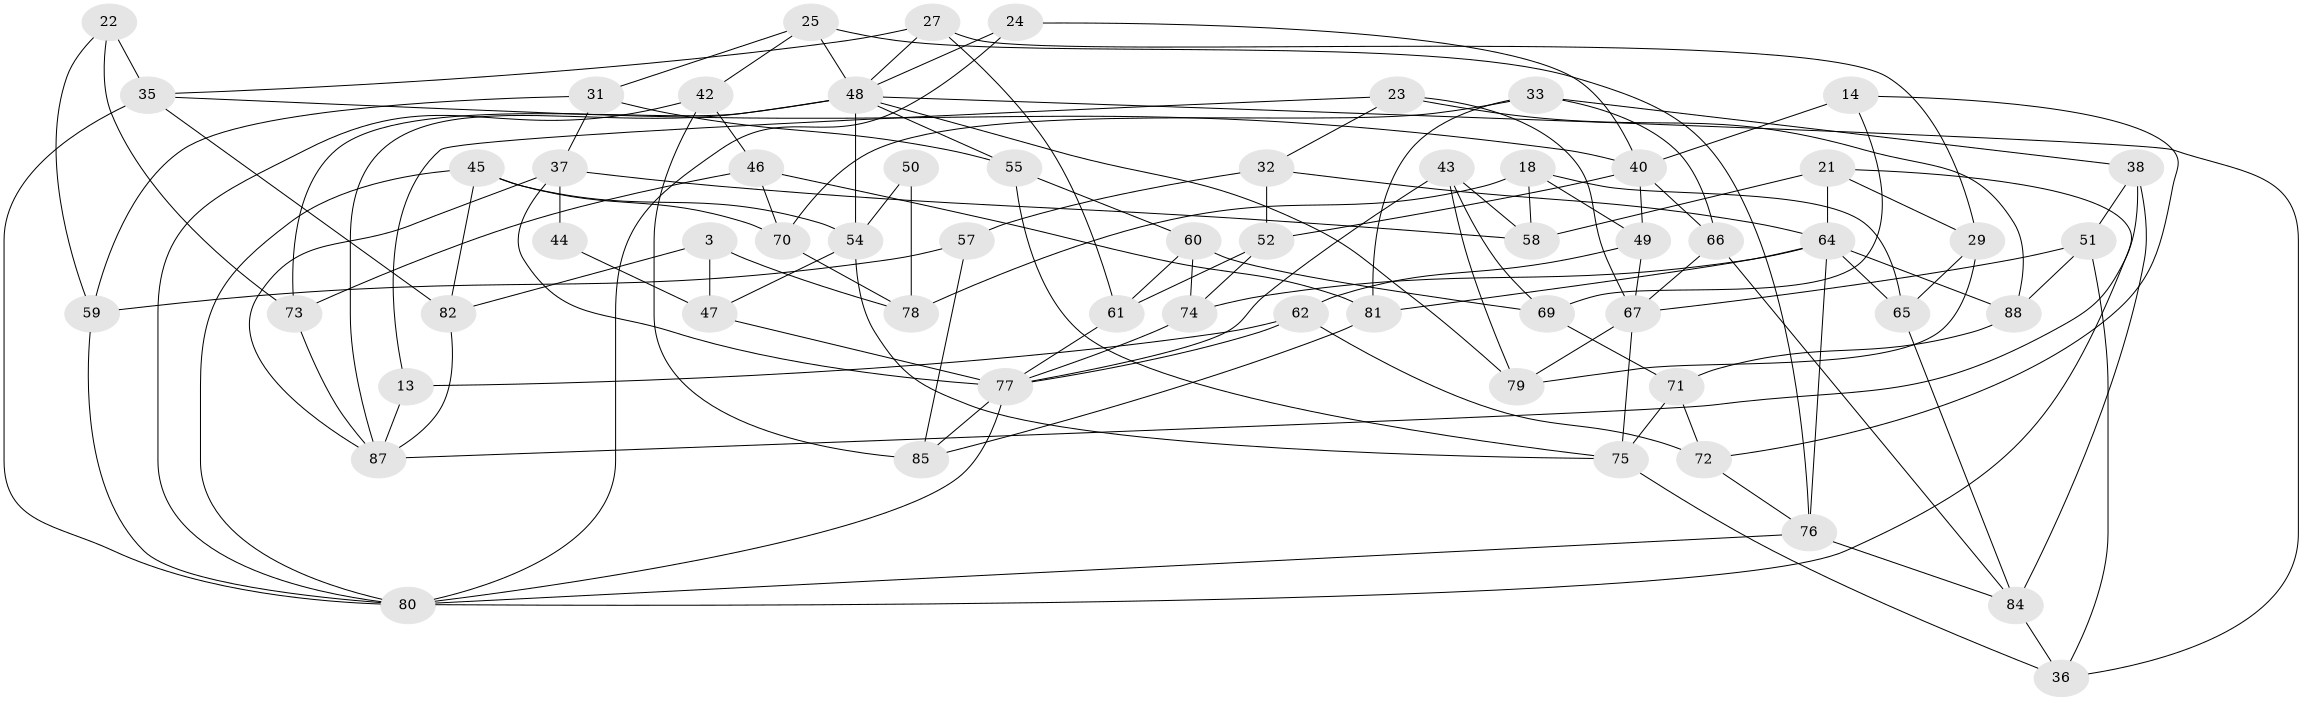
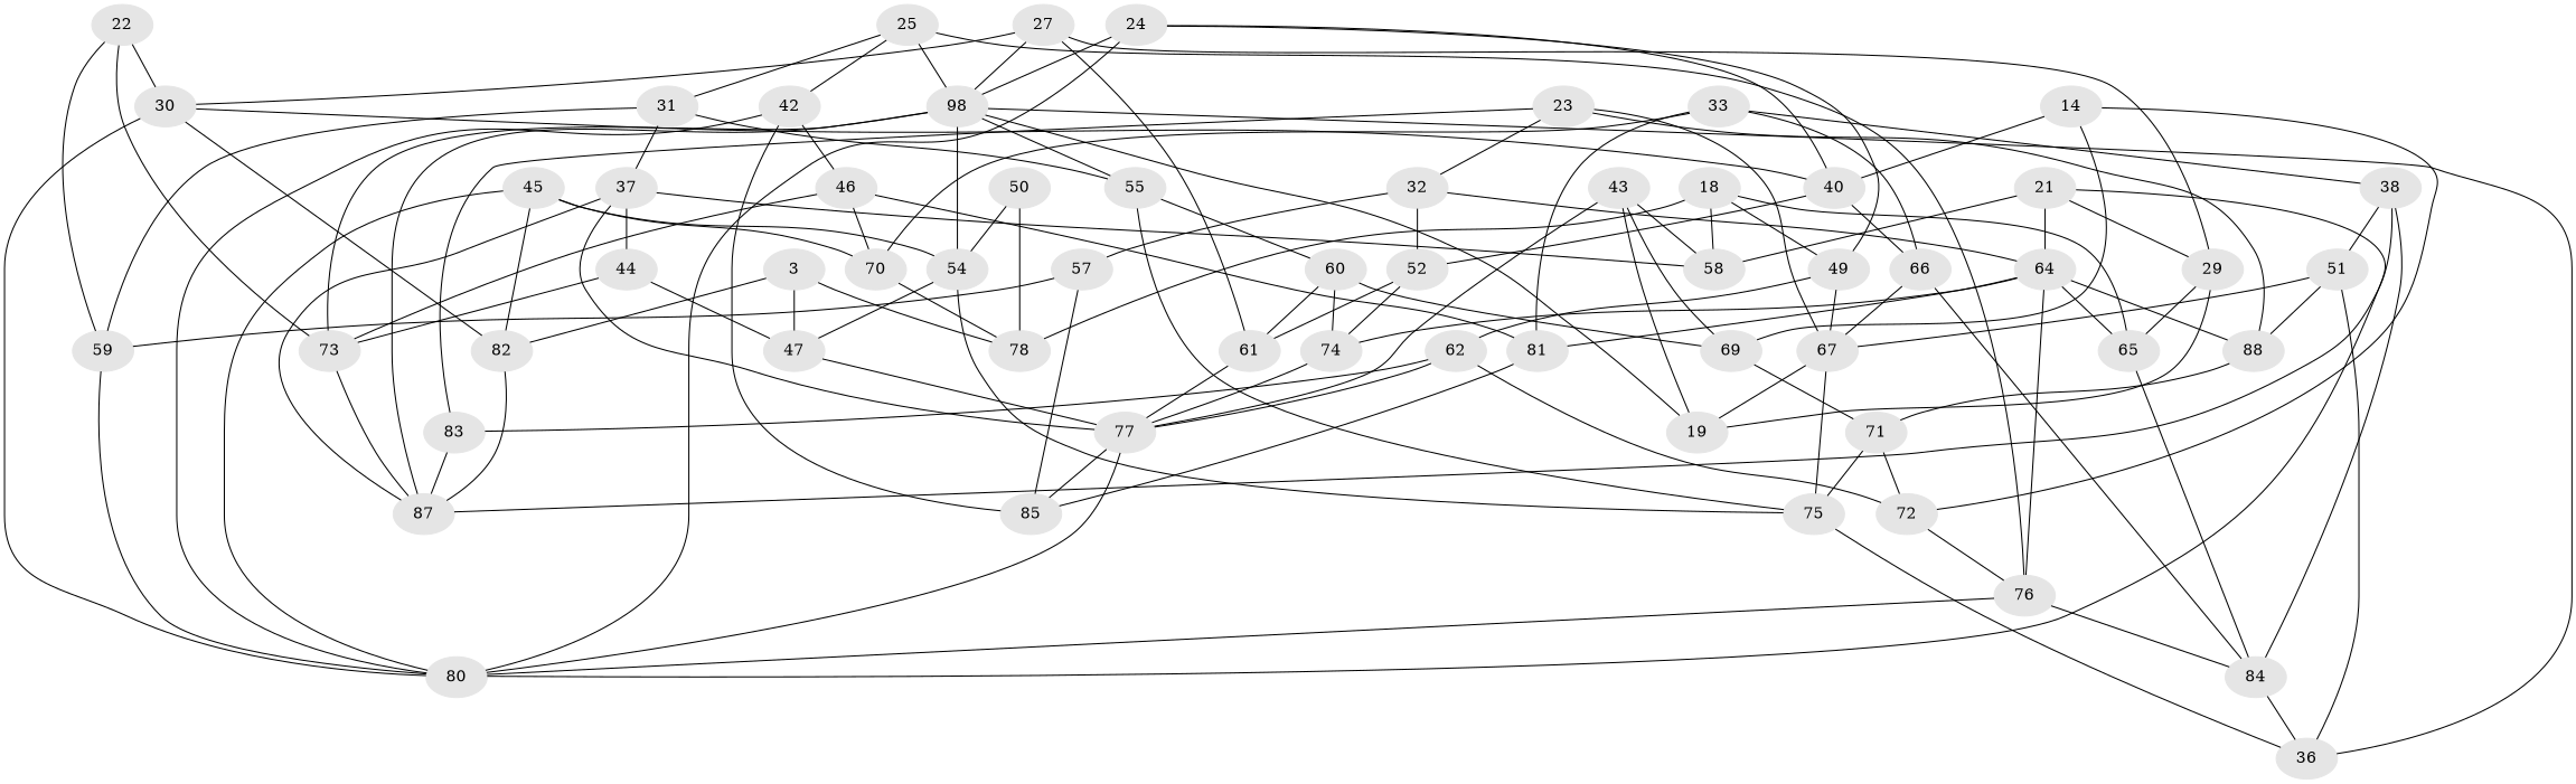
  graph {
    node [color=gray90 style=filled]
    3
    47
    78 [super="+39"]
    82
    77 [super="+63"]
    87 [super="+10"]
    40 [super="+11"]
    52
    66
    14
    69
    72
    71
    76 [super="+30"]
    18
    49
    58
    65
    67 [super="+1+56"]
    62
    84 [super="+41"]
    21
    29
    64 [super="+16+36"]
    80 [super="+8+12"]
-   79
+   79 [label=19]
    n27 [label=88]
    81
    74
-   35 [super="+19"]
+   35 [super="+19" label=30]
    22
    59
    73 [super="+15"]
    23
    32
-   83 [label=13]
+   83
    57
    75 [super="+7"]
    24
-   48 [super="+5+13+17+34"]
+   48 [super="+5+13+17+34" label=98]
    55
    54 [super="+26"]
    n43 [label=36 super="+53"]
    25
    31
    42
    37 [super="+9"]
    46
    85
    27
    61
    44 [super="+28"]
    60
    33
    38
    70
    51 [super="+4"]
    43
    45
    50
    3 -- 47
    3 -- 78 [weight=2]
    3 -- 82
    47 -- 77
    82 -- 87
    77 -- 80
    77 -- 85
    40 -- 52
    40 -- 66
    52 -- 74
    52 -- 61
    66 -- 67
    66 -- 84
    14 -- 40 [weight=2]
    14 -- 69
    14 -- 72
    69 -- 71
    72 -- 76
    71 -- 72
    71 -- 75
    76 -- 84
    76 -- 80
    18 -- 78
    18 -- 49
    18 -- 58
    18 -- 65
    49 -- 67
    49 -- 62
    65 -- 84
    67 -- 79
    67 -- 75 [weight=2]
    62 -- 77
    62 -- 72
    62 -- 83
    84 -- n43 [weight=2]
    21 -- 58
    21 -- 29
    21 -- 64
    21 -- 80
    29 -- 65
    29 -- 79
    64 -- 76 [weight=2]
    64 -- 65
    64 -- n27
    64 -- 81
    64 -- 74
    n27 -- 71
    81 -- 85
    74 -- 77
    35 -- 82
    35 -- 40
    35 -- 80
    22 -- 35 [weight=2]
    22 -- 59
    22 -- 73
    59 -- 80
    73 -- 87
    23 -- 67
    23 -- n27
    23 -- 32
    23 -- 83
    32 -- 52
    32 -- 64
    32 -- 57
    83 -- 87 [weight=2]
    57 -- 59
    57 -- 85
    75 -- n43
    24 -- 40
-   40 -- 49
+   24 -- 49
    24 -- 80
    24 -- 48
    48 -- 87 [weight=2]
    48 -- 79
    48 -- 73
    48 -- 55
    48 -- 54 [weight=3]
    48 -- n43
    55 -- 75
    55 -- 60
    54 -- 47
    54 -- 75
    25 -- 76
    25 -- 48
    25 -- 31
    25 -- 42
    31 -- 59
    31 -- 55
    31 -- 37
    42 -- 80
    42 -- 46
    42 -- 85
    37 -- 77
    37 -- 87
    37 -- 58
    37 -- 44 [weight=2]
    46 -- 81
    46 -- 73
    46 -- 70
    27 -- 29
    27 -- 35
    27 -- 48
    27 -- 61
    61 -- 77
    44 -- 47 [weight=2]
+   44 -- 73 [weight=2]
    60 -- 69
    60 -- 74
    60 -- 61
    33 -- 66
    33 -- 81
    33 -- 38
    33 -- 70
    38 -- 87
    38 -- 84
    38 -- 51
    70 -- 78
    51 -- 67 [weight=2]
    51 -- n27
    51 -- n43 [weight=2]
    43 -- 77
    43 -- 69
    43 -- 58
    43 -- 79
    45 -- 82
    45 -- 80
    45 -- 54
    45 -- 70
    50 -- 78 [weight=2]
    50 -- 54 [weight=2]
  }
